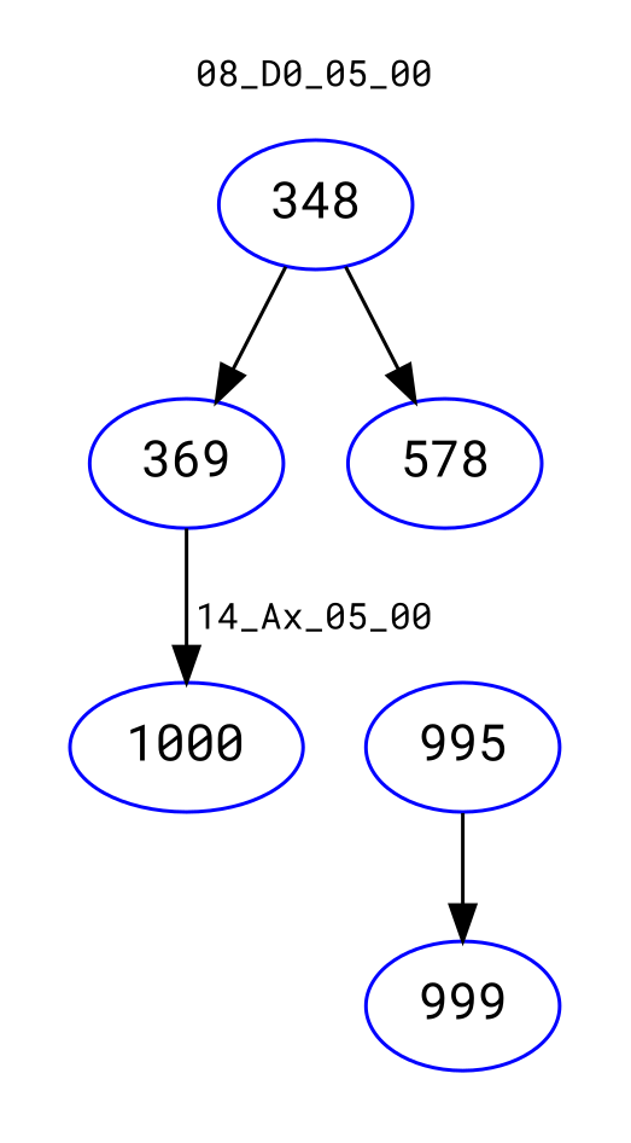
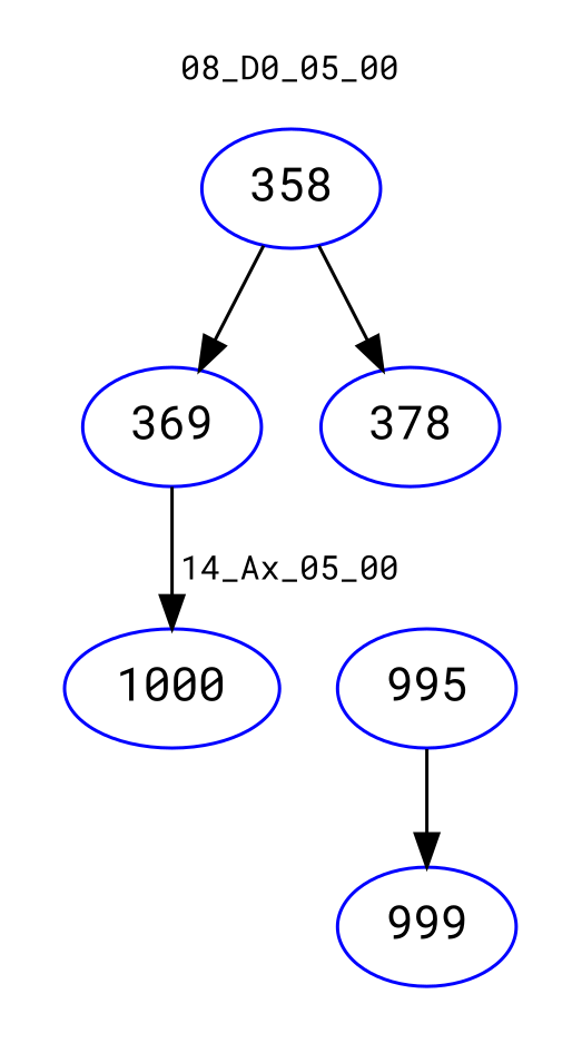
  digraph {
    fontname="Roboto Mono"
    node [color=blue fontname="Roboto Mono"]
    edge [color=black fontname="Roboto Mono"]
    n1 [label=995]
    n2 [label=999]
    n3 [label=1000]
-   n4 [label=348]
+   n4 [label=358]
    n5 [label=369]
-   n6 [label=578]
+   n6 [label=378]
    subgraph cluster_1 {
      color=white
      fontsize=10
      label="14_Ax_05_00"
      n1
      n2
      n3
    }
    subgraph cluster_2 {
      color=white
      fontsize=10
      label="08_D0_05_00"
      n4
      n5
      n6
    }
    n1 -> n2
    n4 -> n5
    n4 -> n6
    n5 -> n3
  }
